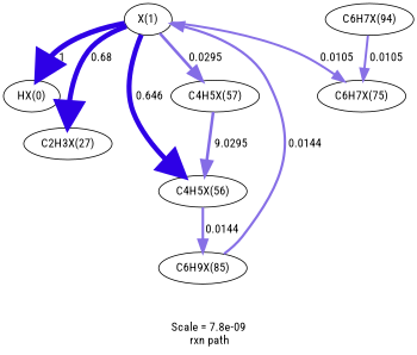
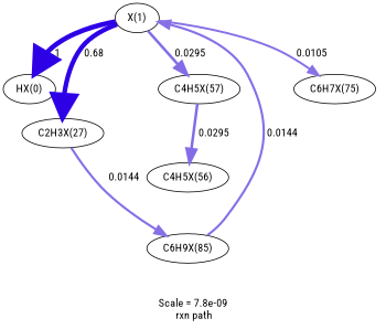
  digraph {
    fontname="Roboto Condensed"
    label="Scale = 7.8e-09\l rxn path"
    node [fontname="Roboto Condensed"]
    edge [arrowsize=1.67 color="0.7, 0.511, 0.9" fontname="Roboto Condensed" style="setlinewidth(3.34)"]
    n1 [label="X(1)"]
    n2 [label="HX(0)"]
    n3 [label="C2H3X(27)"]
    n4 [label="C4H5X(57)"]
    n5 [label="C4H5X(56)"]
    n6 [label="C6H7X(75)"]
    n7 [label="C6H9X(85)"]
-   n8 [label="C6H7X(94)"]
    n1 -> n2 [arrowsize=3 color="0.7, 1.5, 0.9" label=" 1" style="setlinewidth(6)"]
    n1 -> n3 [arrowsize=2.85 color="0.7, 1.18, 0.9" label=" 0.68" style="setlinewidth(5.71)"]
    n1 -> n4 [color="0.7, 0.53, 0.9" label=" 0.0295"]
-   n1 -> n5 [arrowsize=2.83 color="0.7, 1.15, 0.9" label=" 0.646" style="setlinewidth(5.67)"]
    n1 -> n6 [arrowsize=1.28 label=" 0.0105" style="setlinewidth(2.56)"]
-   n4 -> n5 [color="0.7, 0.529, 0.9" label=" 9.0295"]
-   n5 -> n7 [arrowsize=1.4 color="0.7, 0.514, 0.9" label=" 0.0144" style="setlinewidth(2.8)"]
+   n4 -> n5 [color="0.7, 0.529, 0.9" label=" 0.0295"]
+   n3 -> n7 [arrowsize=1.4 color="0.7, 0.514, 0.9" label=" 0.0144" style="setlinewidth(2.8)"]
    n7 -> n1 [arrowsize=1.4 color="0.7, 0.514, 0.9" label=" 0.0144" style="setlinewidth(2.8)"]
-   n8 -> n6 [arrowsize=1.28 label=" 0.0105" style="setlinewidth(2.56)"]
  }
